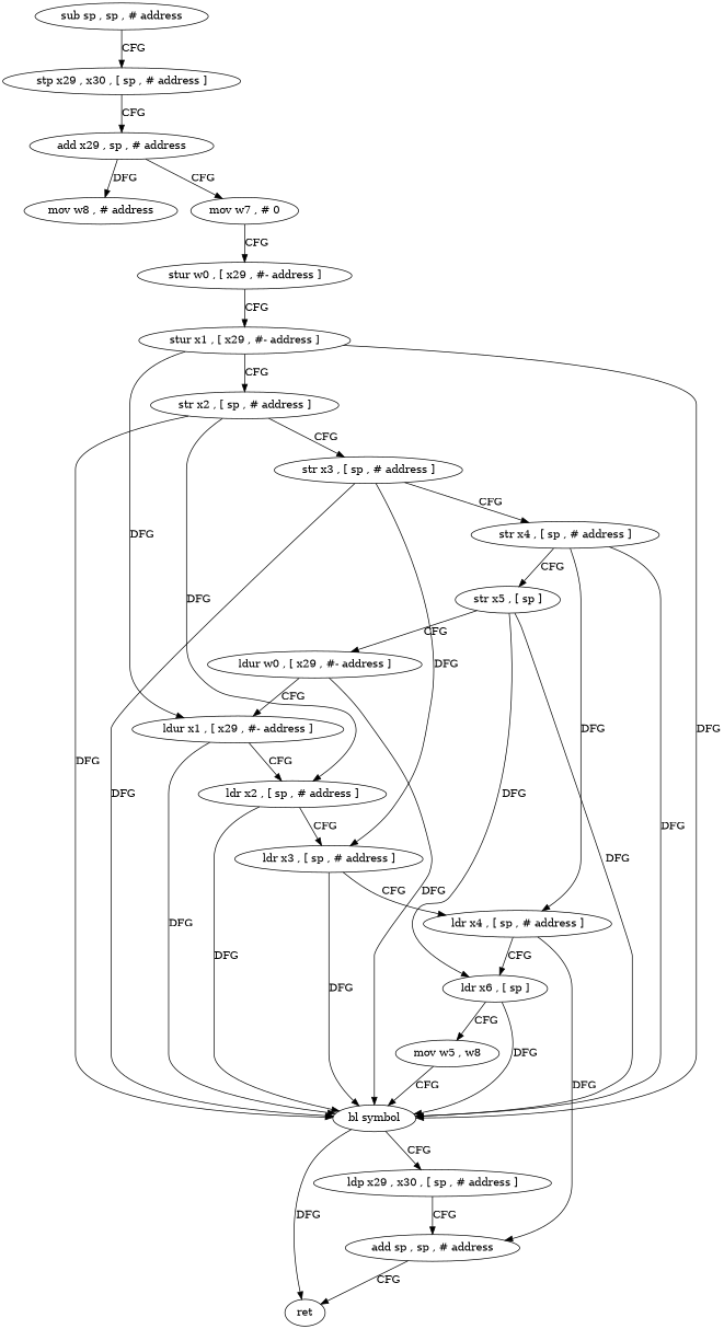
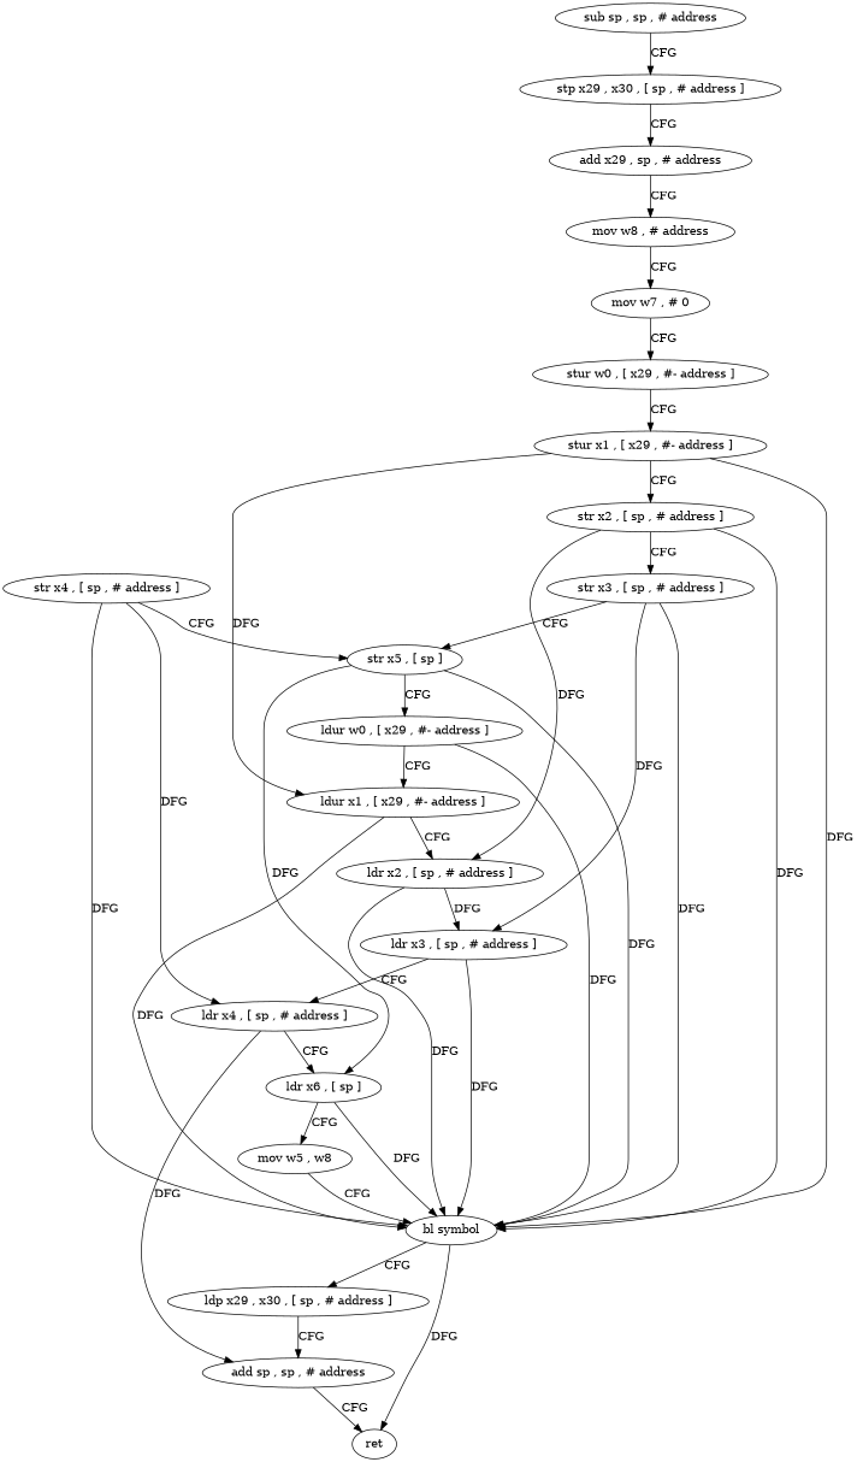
  digraph {
    n1 [label="sub sp , sp , # address"]
    n2 [label="stp x29 , x30 , [ sp , # address ]"]
    n3 [label="add x29 , sp , # address"]
    n4 [label="mov w8 , # address"]
    n5 [label="mov w7 , # 0"]
    n6 [label="stur w0 , [ x29 , #- address ]"]
    n7 [label="stur x1 , [ x29 , #- address ]"]
    n8 [label="str x2 , [ sp , # address ]"]
    n9 [label="ldur x1 , [ x29 , #- address ]"]
    n10 [label="bl symbol"]
    n11 [label="ldur w0 , [ x29 , #- address ]"]
    n12 [label="str x3 , [ sp , # address ]"]
    n13 [label="ldr x2 , [ sp , # address ]"]
    n14 [label="ldp x29 , x30 , [ sp , # address ]"]
    n15 [label=ret]
    n16 [label="str x4 , [ sp , # address ]"]
    n17 [label="ldr x3 , [ sp , # address ]"]
    n18 [label="str x5 , [ sp ]"]
    n19 [label="ldr x4 , [ sp , # address ]"]
    n20 [label="ldr x6 , [ sp ]"]
    n21 [label="add sp , sp , # address"]
    n22 [label="mov w5 , w8"]
    n1 -> n2 [label=CFG]
    n2 -> n3 [label=CFG]
-   n3 -> n4 [label=DFG]
-   n3 -> n5 [label=CFG]
+   n3 -> n4 [label=CFG]
+   n4 -> n5 [label=CFG]
    n5 -> n6 [label=CFG]
    n6 -> n7 [label=CFG]
    n7 -> n8 [label=CFG]
    n7 -> n9 [label=DFG]
    n7 -> n10 [label=DFG]
    n8 -> n10 [label=DFG]
    n8 -> n12 [label=CFG]
    n8 -> n13 [label=DFG]
    n9 -> n10 [label=DFG]
    n9 -> n13 [label=CFG]
    n10 -> n14 [label=CFG]
    n10 -> n15 [label=DFG]
    n11 -> n9 [label=CFG]
    n11 -> n10 [label=DFG]
    n12 -> n10 [label=DFG]
-   n12 -> n16 [label=CFG]
+   n12 -> n18 [label=CFG]
    n12 -> n17 [label=DFG]
    n13 -> n10 [label=DFG]
-   n13 -> n17 [label=CFG]
+   n13 -> n17 [label=DFG]
    n14 -> n21 [label=CFG]
    n16 -> n10 [label=DFG]
    n16 -> n18 [label=CFG]
    n16 -> n19 [label=DFG]
    n17 -> n10 [label=DFG]
    n17 -> n19 [label=CFG]
    n18 -> n10 [label=DFG]
    n18 -> n11 [label=CFG]
    n18 -> n20 [label=DFG]
    n19 -> n20 [label=CFG]
    n19 -> n21 [label=DFG]
    n20 -> n10 [label=DFG]
    n20 -> n22 [label=CFG]
    n21 -> n15 [label=CFG]
    n22 -> n10 [label=CFG]
  }
